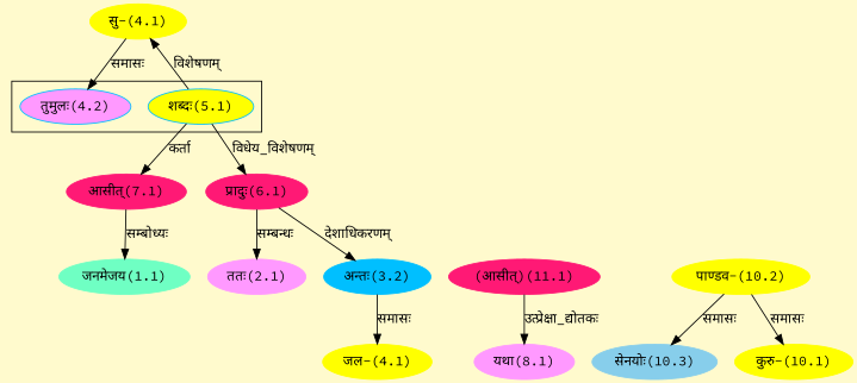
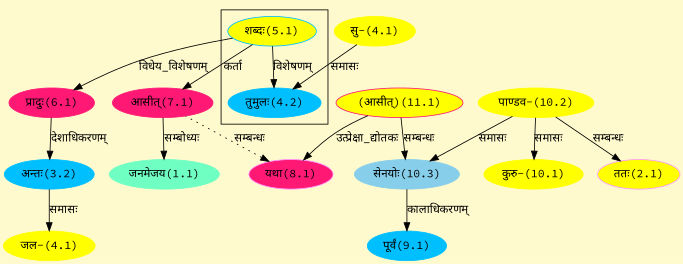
  digraph {
    bgcolor=lemonchiffon1
    compound=true
    fontname="Source Code Pro"
    rankdir=BT
    node [color="#00BFFF" fontname="Source Code Pro" style=filled]
    edge [dir=back fontname="Source Code Pro"]
-   n1 [label="तुमुलः(4.2)" fillcolor="#FF99FF"]
+   n1 [label="तुमुलः(4.2)"]
    n2 [fillcolor="#FFFF00" label="शब्दः(5.1)"]
    n3 [color="#FFFF00" label="सु-(4.1)"]
    n4 [color="#FF1975" label="आसीत्(7.1)"]
    n5 [color="#6FFFC3" label="जनमेजय(1.1)"]
-   n6 [color="#FF99FF" label="ततः(2.1)"]
+   n6 [color="#FF99FF" label="ततः(2.1)" fillcolor="#FFFF00"]
    n7 [color="#FF1975" label="प्रादुः(6.1)"]
    n8 [color="#FFFF00" label="जल-(4.1)"]
    n9 [label="अन्तः(3.2)"]
-   n10 [color="#FF99FF" label="यथा(8.1)"]
-   n11 [color="#FF1975" label="(आसीत्)(11.1)"]
+   n10 [color="#FF99FF" label="यथा(8.1)" fillcolor="#FF1975"]
+   n11 [color="#FF1975" label="(आसीत्)(11.1)" fillcolor="#FFFF00"]
+   n12 [label="पूर्वं(9.1)"]
    n13 [color="#87CEEB" label="सेनयोः(10.3)"]
    n14 [color="#FFFF00" label="पाण्डव-(10.2)"]
    n15 [color="#FFFF00" label="कुरु-(10.1)"]
    subgraph cluster_1 {
      n1
      n2
    }
-   n3 -> n2 [label="विशेषणम्"]
+   n1 -> n2 [label="विशेषणम्"]
    n1 -> n3 [label="समासः"]
    n4 -> n2 [label="कर्ता"]
    n5 -> n4 [label="सम्बोध्यः"]
-   n6 -> n7 [label="सम्बन्धः"]
+   n6 -> n14 [label="सम्बन्धः"]
    n7 -> n2 [label="विधेय_विशेषणम्"]
    n8 -> n9 [label="समासः"]
    n9 -> n7 [label="देशाधिकरणम्"]
+   n10 -> n4 [label="सम्बन्धः" style=dotted]
    n10 -> n11 [label="उत्प्रेक्षा_द्योतकः"]
+   n12 -> n13 [label="कालाधिकरणम्"]
+   n13 -> n11 [label="सम्बन्धः"]
    n13 -> n14 [label="समासः"]
    n15 -> n14 [label="समासः"]
  }
